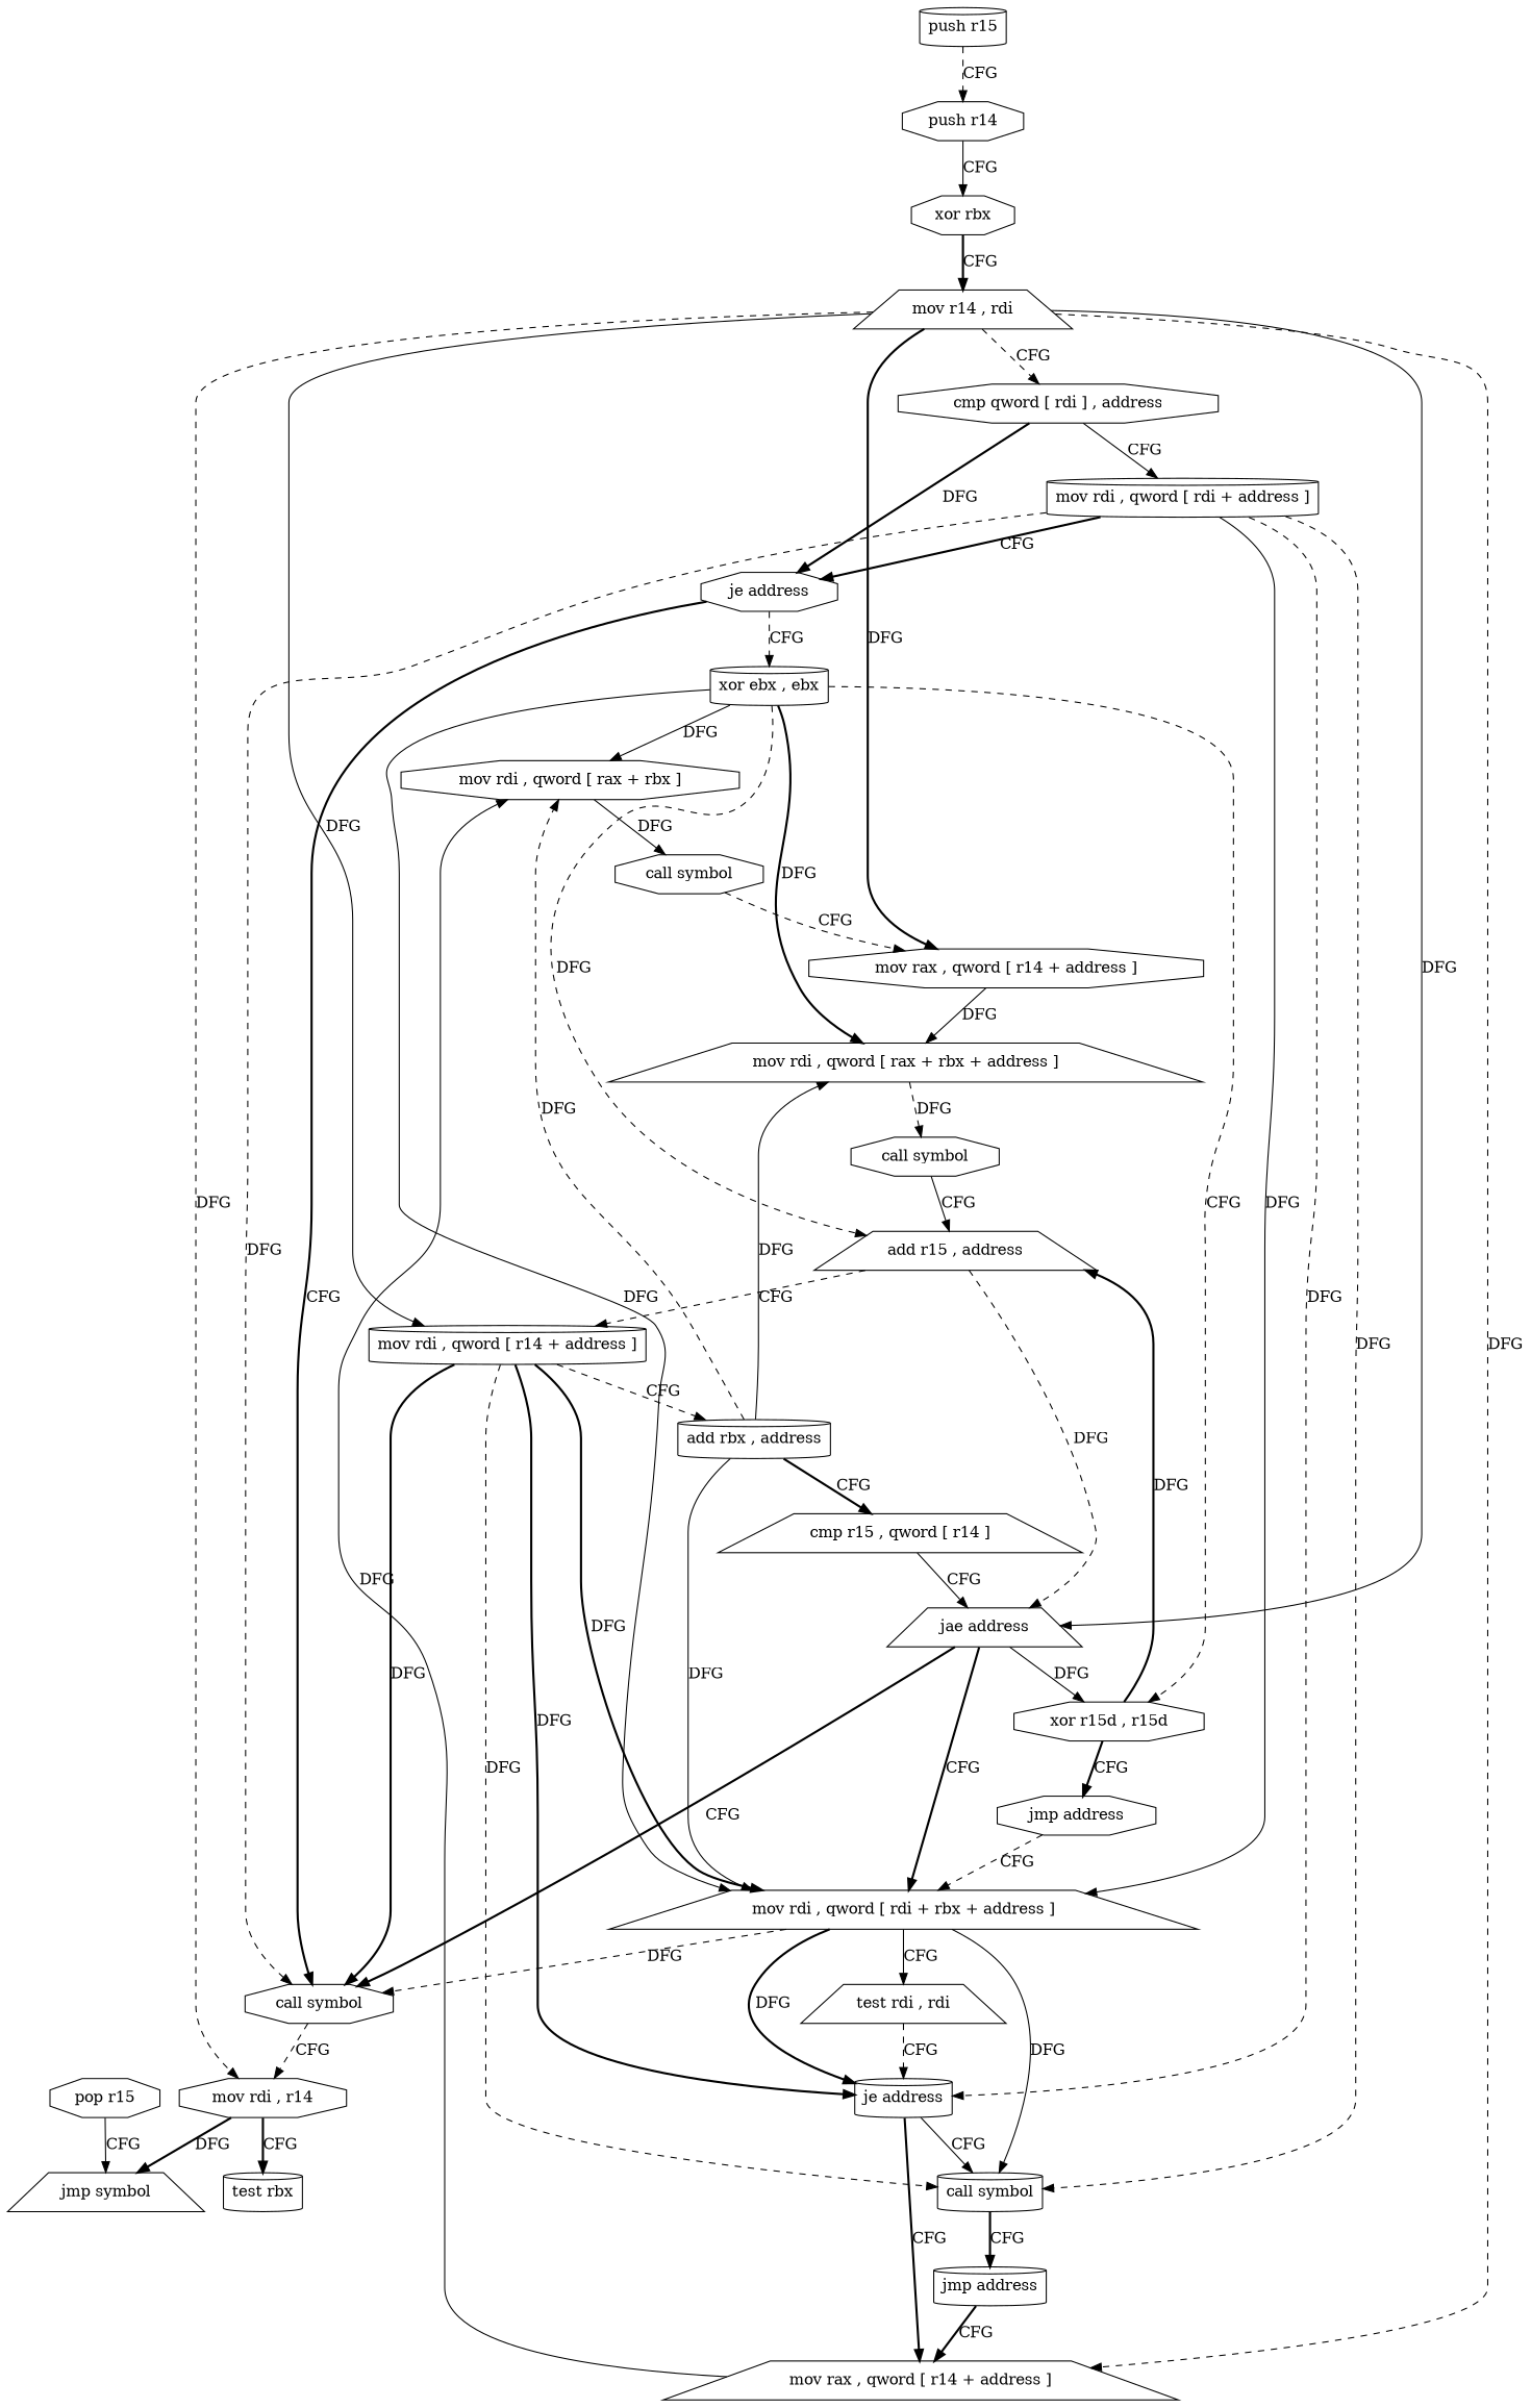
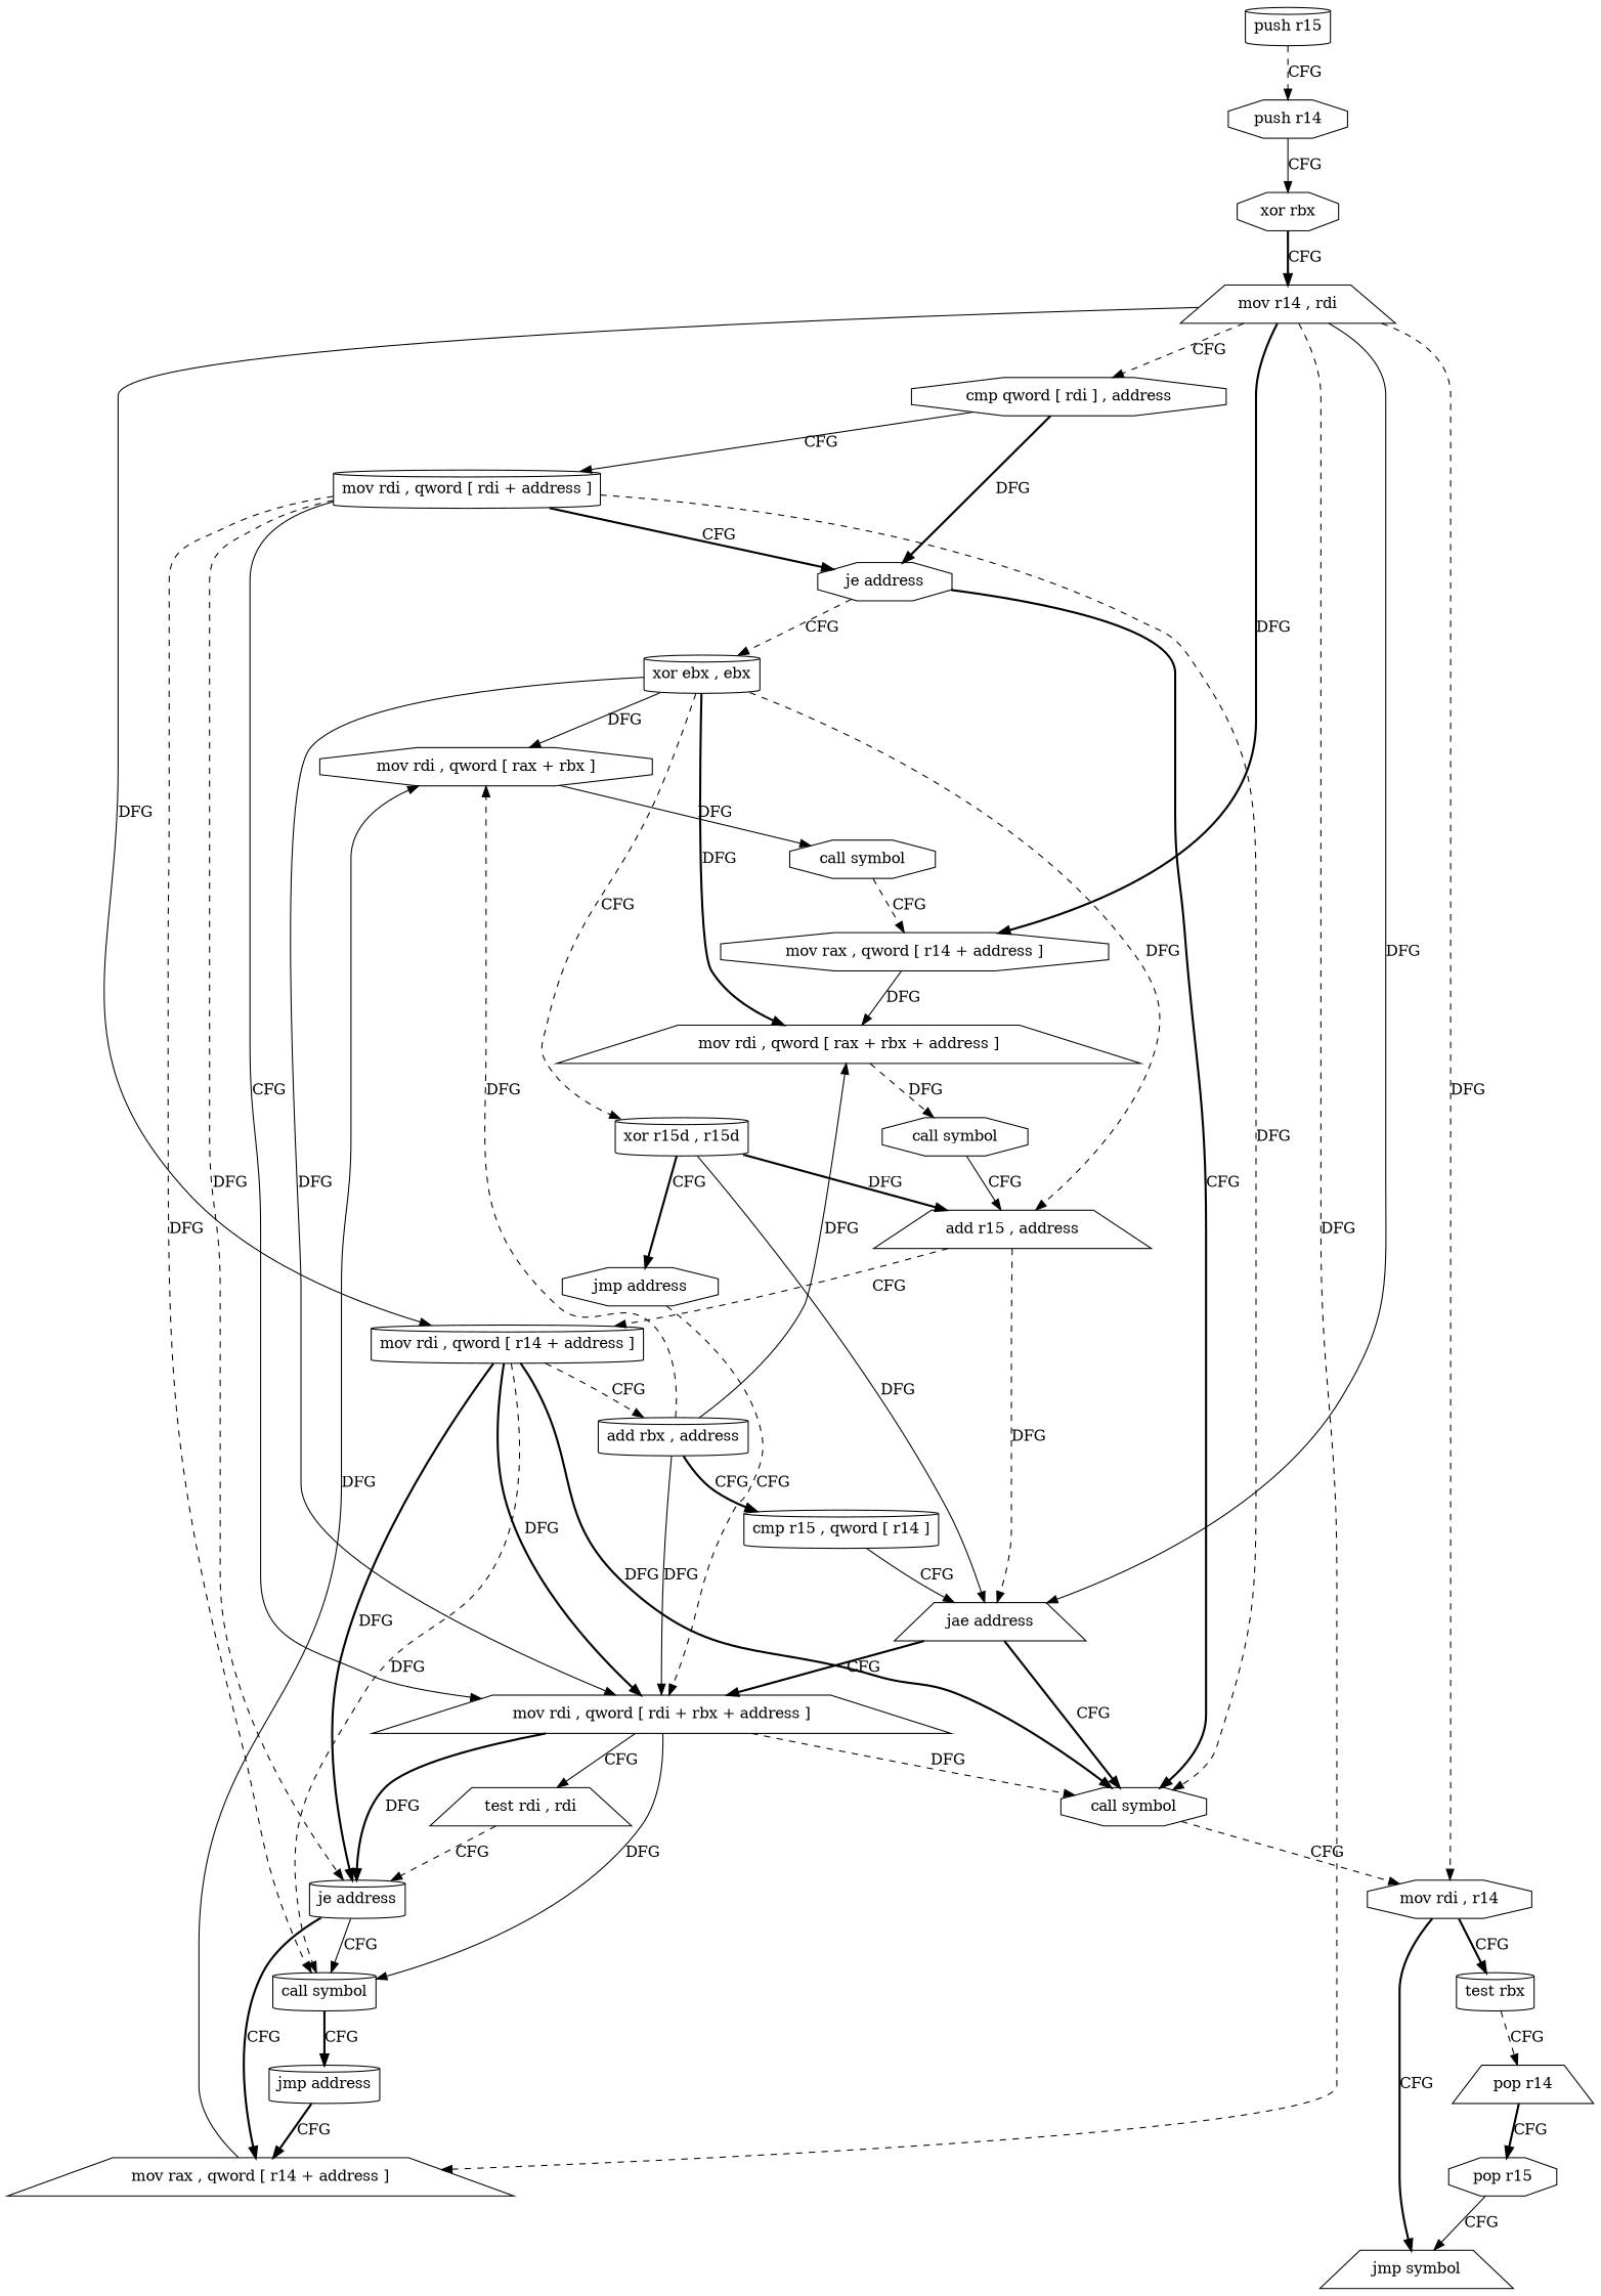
  digraph {
    node [shape=octagon]
    edge [style=dashed]
    n1 [label="push r15" shape=cylinder]
    n2 [label="push r14"]
    n3 [label="xor rbx"]
    n4 [label="mov r14 , rdi" shape=trapezium]
    n5 [label="cmp qword [ rdi ] , address"]
    n6 [label="mov rdi , r14"]
    n7 [label="mov rax , qword [ r14 + address ]" shape=trapezium]
    n8 [label="mov rax , qword [ r14 + address ]"]
    n9 [label="mov rdi , qword [ r14 + address ]" shape=cylinder]
    n10 [label="jae address" shape=trapezium]
    n11 [label="mov rdi , qword [ rdi + address ]" shape=cylinder]
    n12 [label="je address"]
    n13 [label="test rbx" shape=cylinder]
    n14 [label="jmp symbol" shape=trapezium]
    n15 [label="mov rdi , qword [ rax + rbx ]"]
    n16 [label="mov rdi , qword [ rax + rbx + address ]" shape=trapezium]
    n17 [label="call symbol"]
    n18 [label="mov rdi , qword [ rdi + rbx + address ]" shape=trapezium]
    n19 [label="je address" shape=cylinder]
    n20 [label="call symbol" shape=cylinder]
    n21 [label="add rbx , address" shape=cylinder]
    n22 [label="xor ebx , ebx" shape=cylinder]
    n23 [label="test rdi , rdi" shape=trapezium]
    n24 [label="jmp address" shape=cylinder]
-   n25 [label="xor r15d , r15d"]
+   n25 [label="xor r15d , r15d" shape=cylinder]
    n26 [label="add r15 , address" shape=trapezium]
    n27 [label="jmp address"]
    n28 [label="call symbol"]
    n29 [label="call symbol"]
-   n30 [label="cmp r15 , qword [ r14 ]" shape=trapezium]
+   n30 [label="cmp r15 , qword [ r14 ]" shape=cylinder]
+   n31 [label="pop r14" shape=trapezium]
    n32 [label="pop r15"]
    n1 -> n2 [label=CFG]
    n2 -> n3 [label=CFG style=solid]
    n3 -> n4 [label=CFG style=bold]
    n4 -> n5 [label=CFG]
    n4 -> n6 [label=DFG]
    n4 -> n7 [label=DFG]
    n4 -> n8 [label=DFG style=bold]
    n4 -> n9 [label=DFG style=solid]
    n4 -> n10 [label=DFG style=solid]
    n5 -> n11 [label=CFG style=solid]
    n5 -> n12 [label=DFG style=bold]
    n6 -> n13 [label=CFG style=bold]
-   n6 -> n14 [label=DFG style=bold]
+   n6 -> n14 [label=CFG style=bold]
    n7 -> n15 [label=DFG style=solid]
    n8 -> n16 [label=DFG style=solid]
    n9 -> n17 [label=DFG style=bold]
    n9 -> n18 [label=DFG style=bold]
    n9 -> n19 [label=DFG style=bold]
    n9 -> n20 [label=DFG]
    n9 -> n21 [label=CFG]
    n10 -> n17 [label=CFG style=bold]
    n10 -> n18 [label=CFG style=bold]
    n11 -> n12 [label=CFG style=bold]
    n11 -> n17 [label=DFG]
-   n11 -> n18 [label=DFG style=solid]
+   n11 -> n18 [label=CFG style=solid]
    n11 -> n19 [label=DFG]
    n11 -> n20 [label=DFG]
    n12 -> n17 [label=CFG style=bold]
    n12 -> n22 [label=CFG]
+   n13 -> n31 [label=CFG]
    n15 -> n28 [label=DFG style=solid]
    n16 -> n29 [label=DFG]
    n17 -> n6 [label=CFG]
    n18 -> n17 [label=DFG]
    n18 -> n19 [label=DFG style=bold]
    n18 -> n20 [label=DFG style=solid]
    n18 -> n23 [label=CFG style=solid]
    n19 -> n7 [label=CFG style=bold]
    n19 -> n20 [label=CFG style=solid]
    n20 -> n24 [label=CFG style=bold]
    n21 -> n15 [label=DFG]
    n21 -> n16 [label=DFG style=solid]
    n21 -> n18 [label=DFG style=solid]
    n21 -> n30 [label=CFG style=bold]
    n22 -> n15 [label=DFG style=solid]
    n22 -> n16 [label=DFG style=bold]
    n22 -> n18 [label=DFG style=solid]
    n22 -> n25 [label=CFG]
    n22 -> n26 [label=DFG]
    n23 -> n19 [label=CFG]
    n24 -> n7 [label=CFG style=bold]
-   n10 -> n25 [label=DFG style=solid]
+   n25 -> n10 [label=DFG style=solid]
    n25 -> n26 [label=DFG style=bold]
    n25 -> n27 [label=CFG style=bold]
    n26 -> n9 [label=CFG]
    n26 -> n10 [label=DFG]
    n27 -> n18 [label=CFG]
    n28 -> n8 [label=CFG]
    n29 -> n26 [label=CFG style=solid]
    n30 -> n10 [label=CFG style=solid]
+   n31 -> n32 [label=CFG style=bold]
    n32 -> n14 [label=CFG style=solid]
  }
